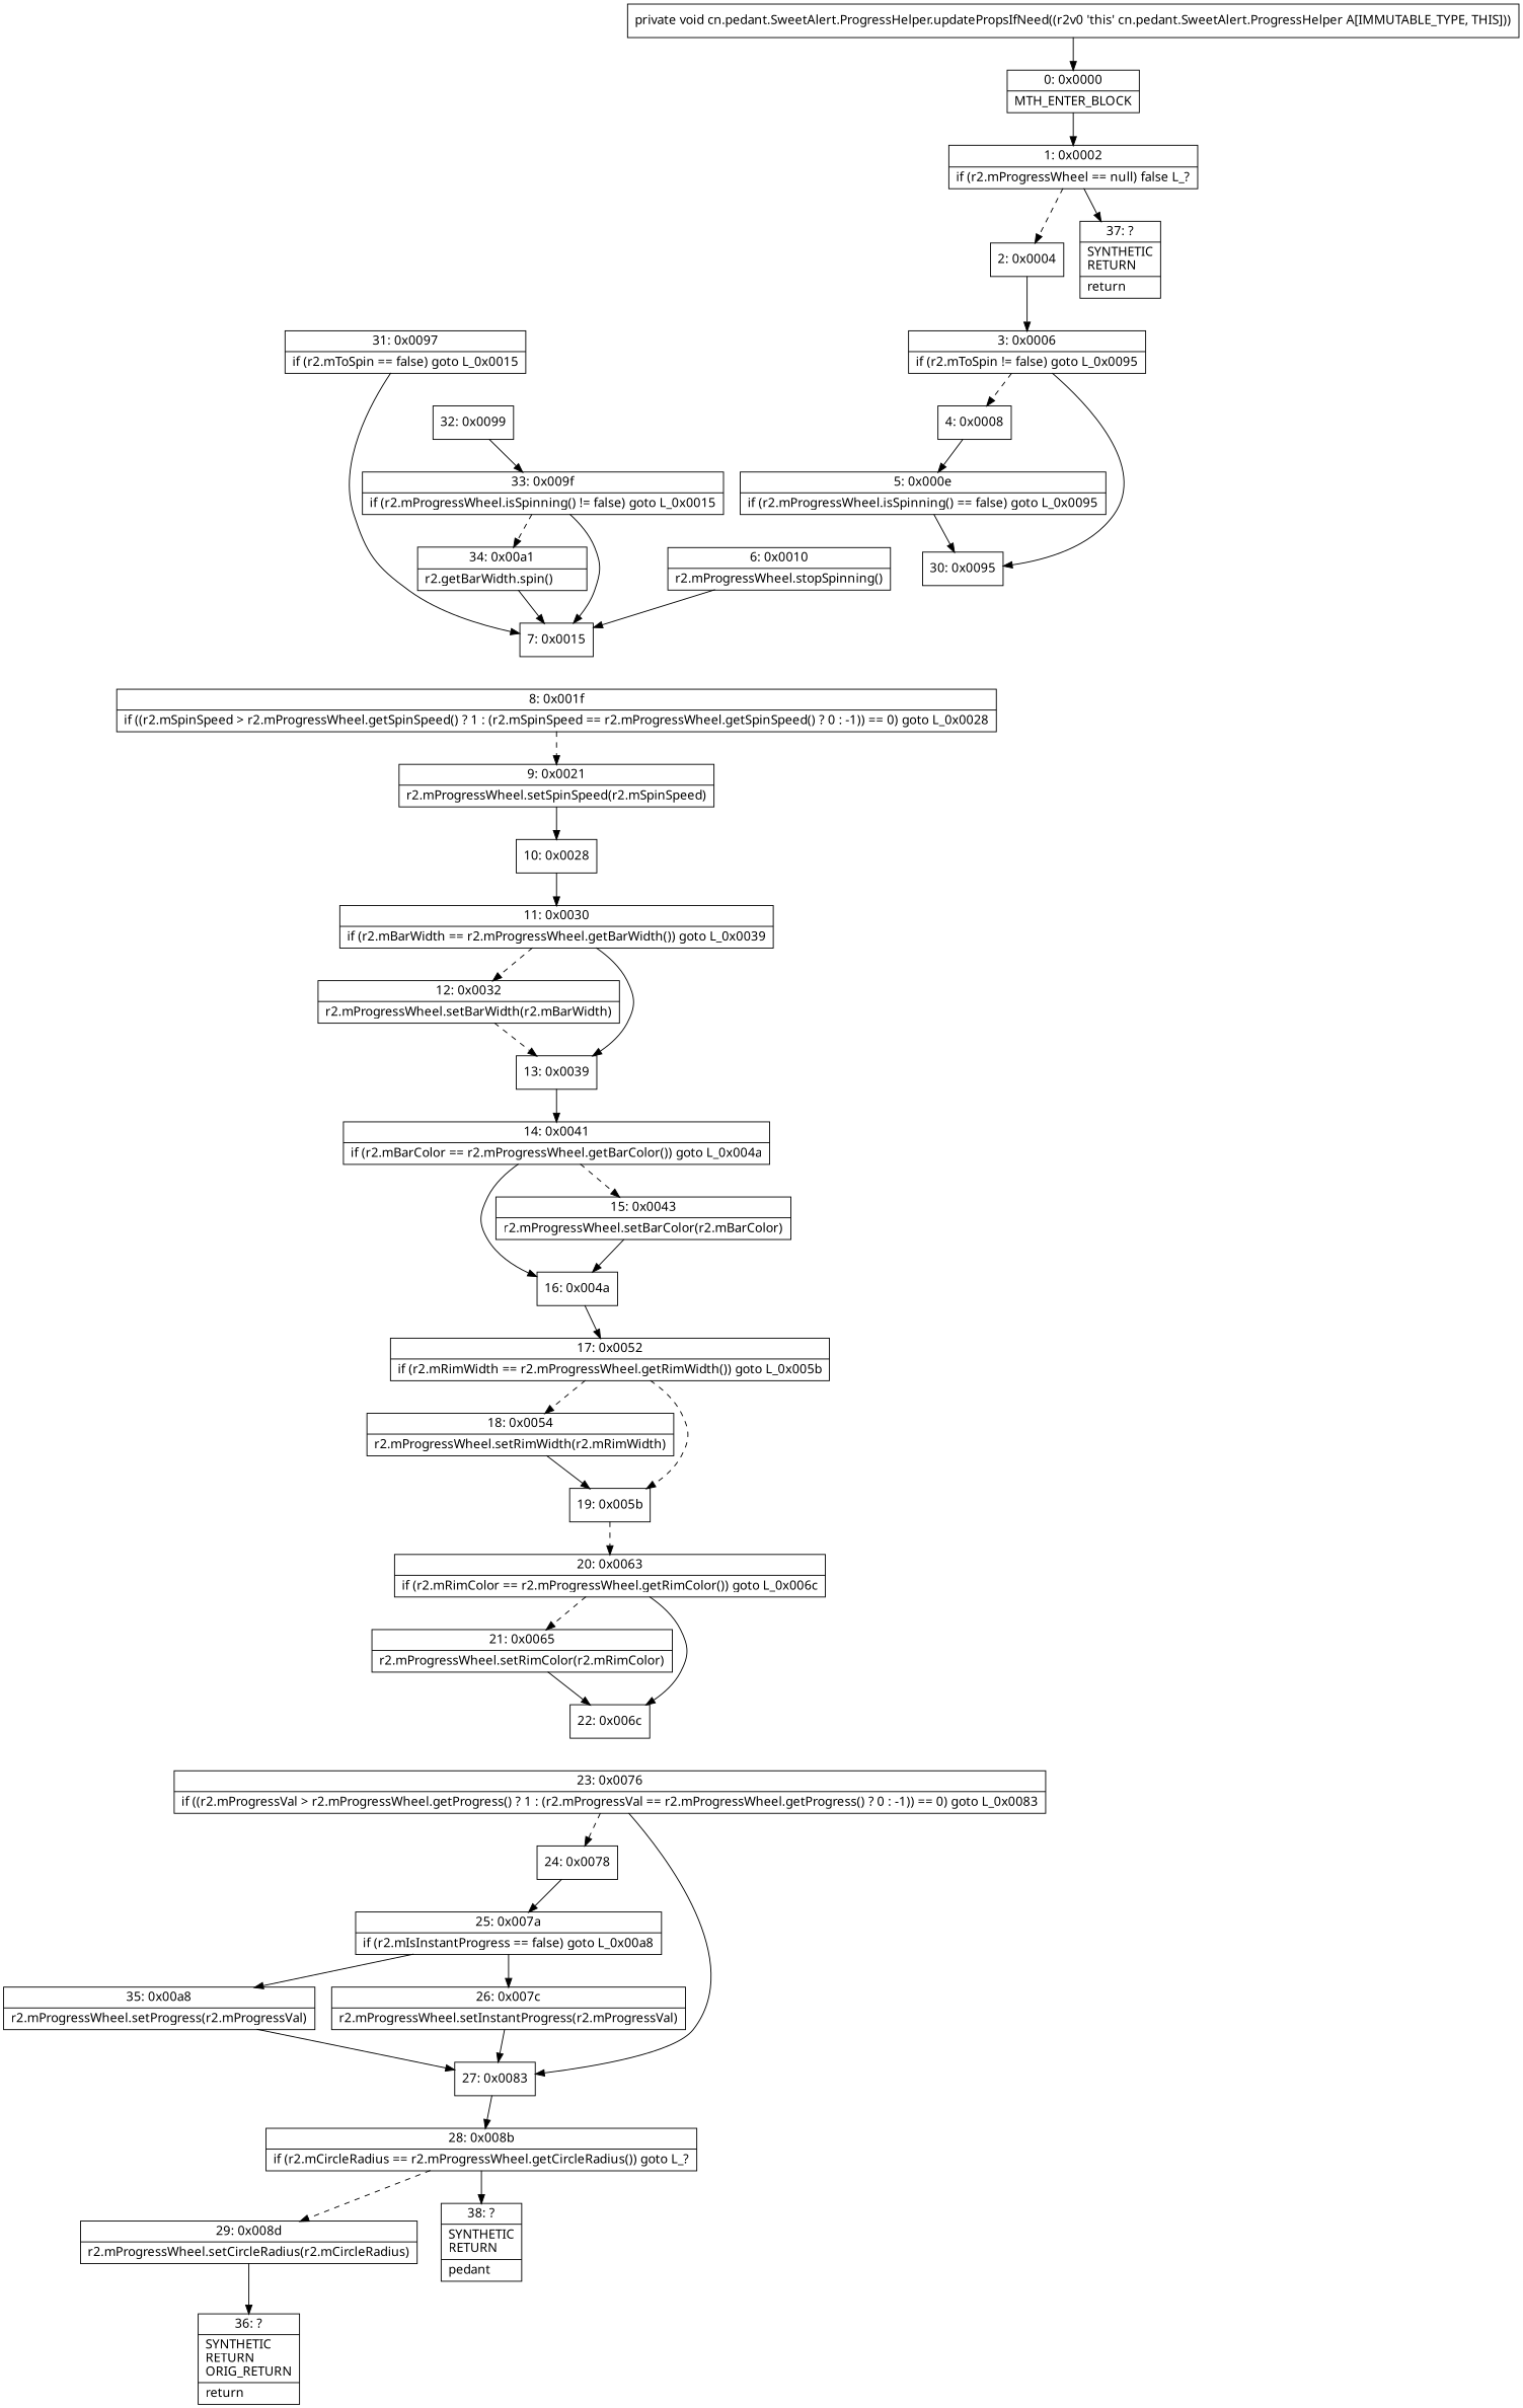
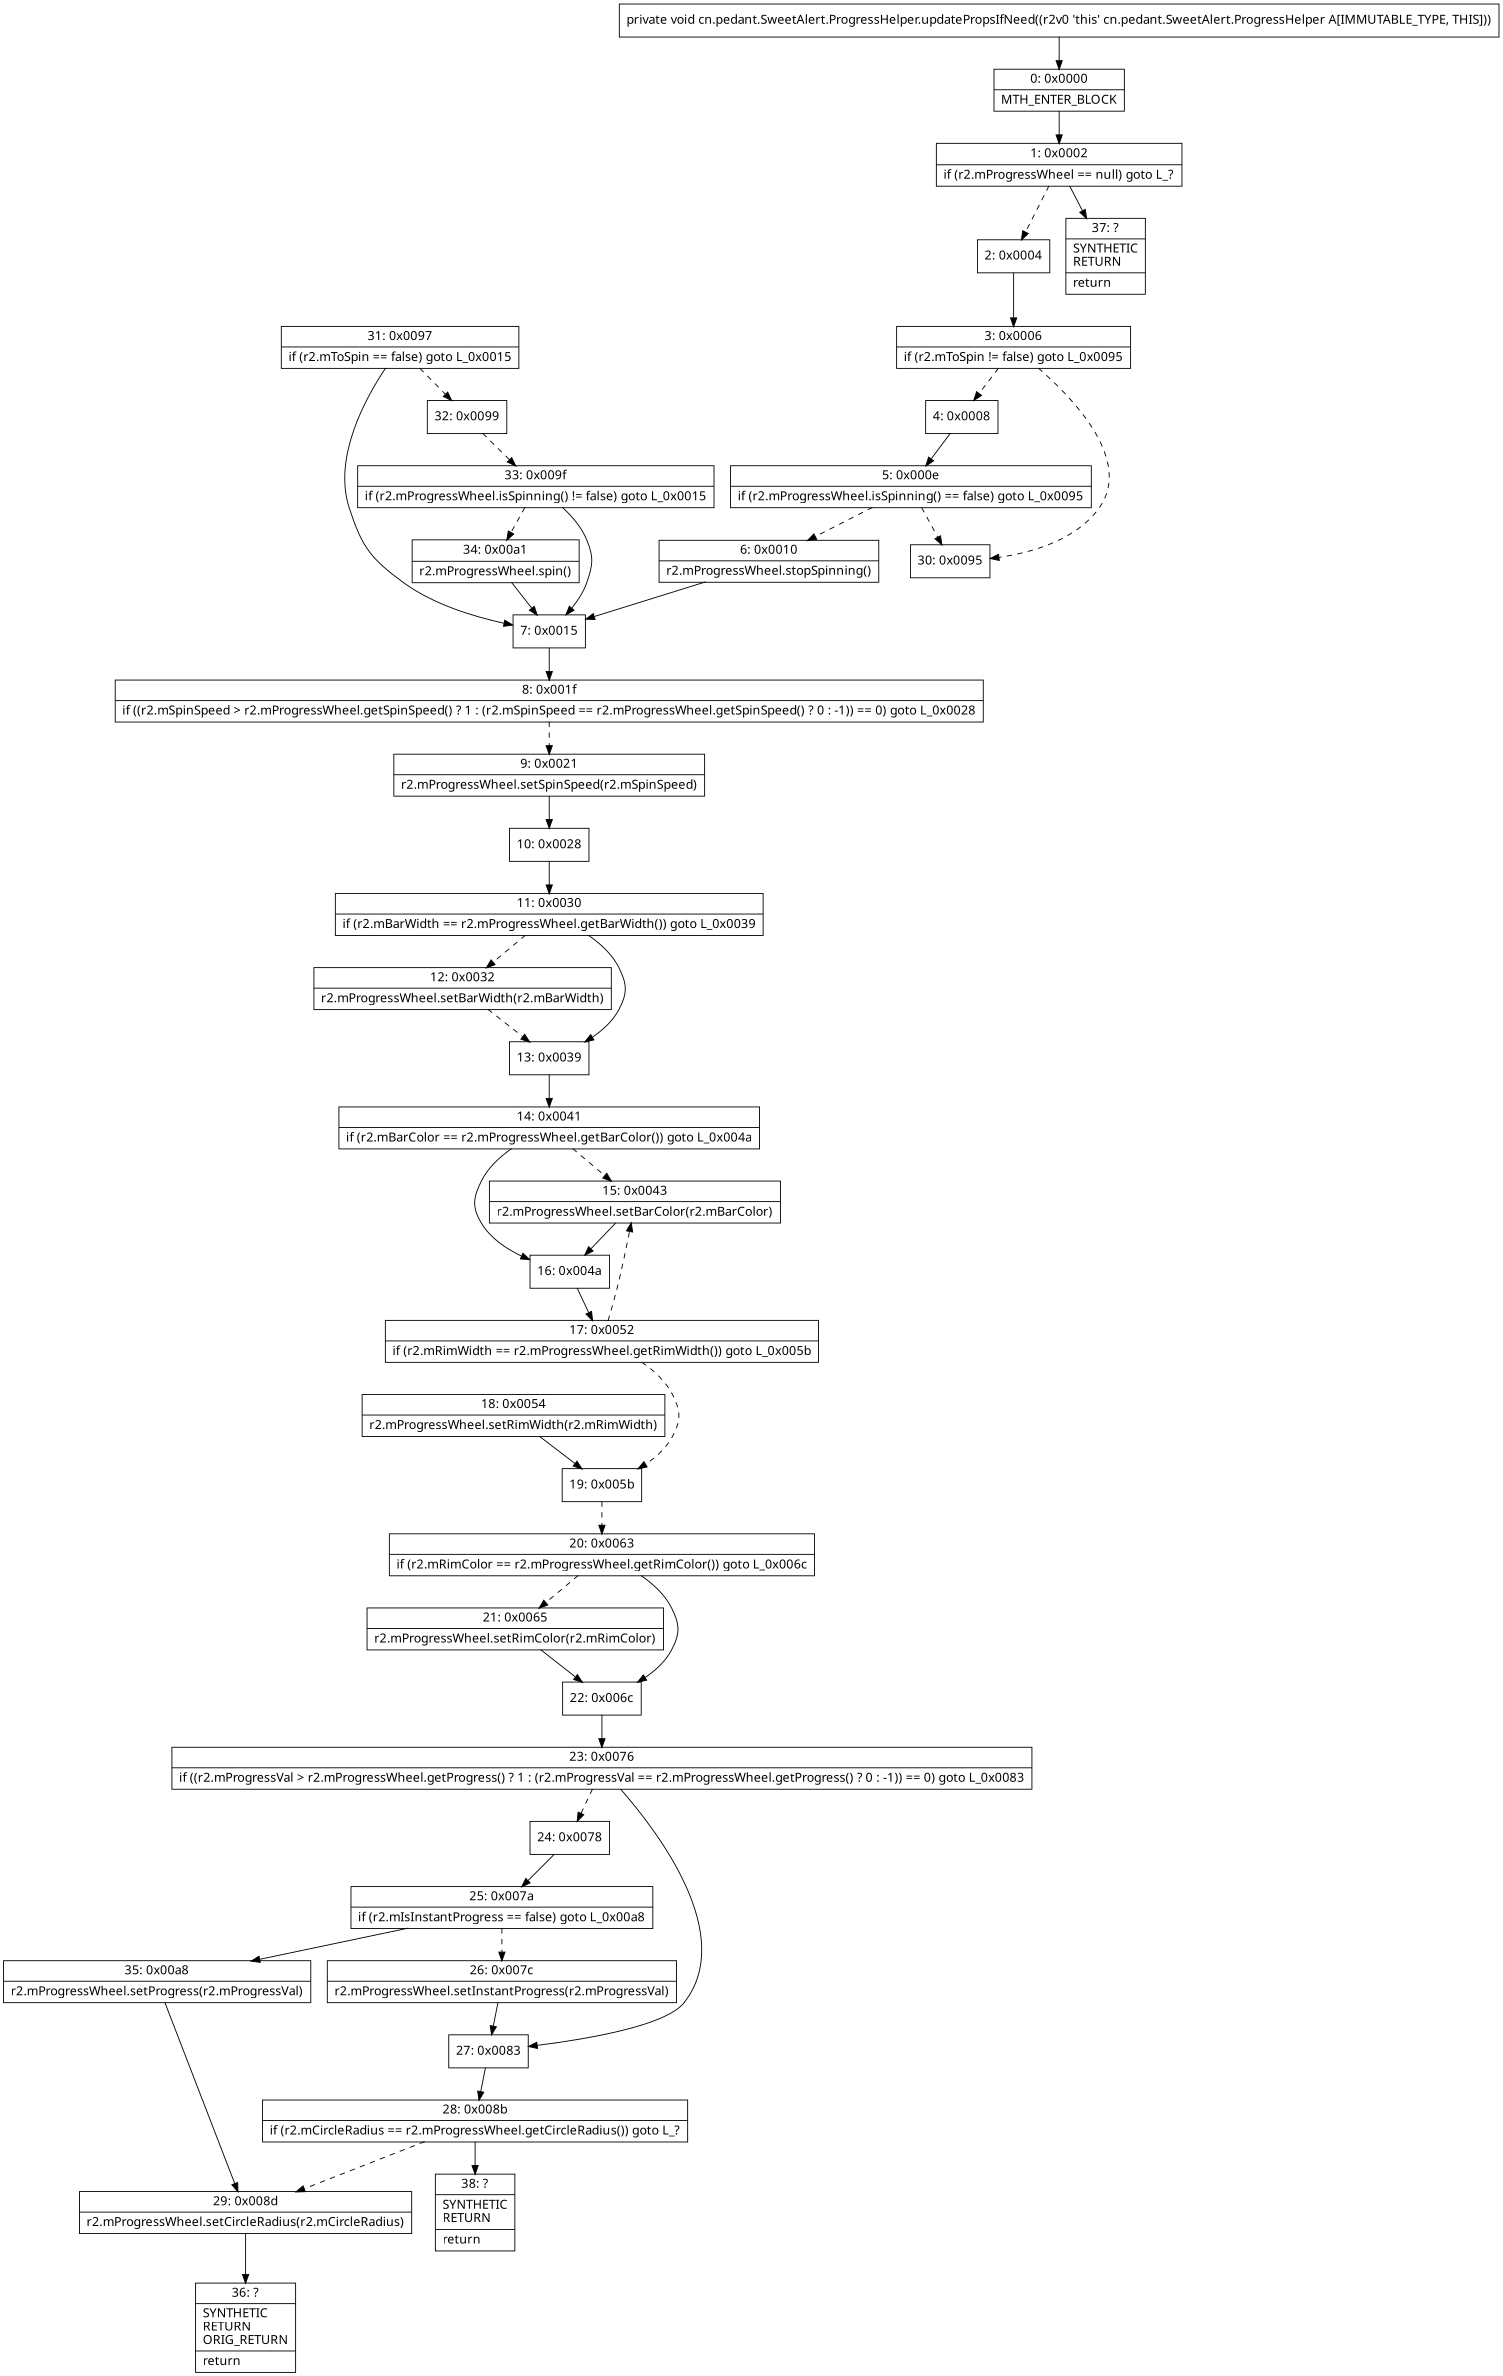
  digraph {
    fontname="Noto Sans"
    node [fontname="Noto Sans" shape=record]
    edge [fontname="Noto Sans"]
    n1 [label="{0\:\ 0x0000|MTH_ENTER_BLOCK\l}"]
-   n2 [label="{1\:\ 0x0002|if (r2.mProgressWheel == null) false L_?\l}"]
+   n2 [label="{1\:\ 0x0002|if (r2.mProgressWheel == null) goto L_?\l}"]
    n3 [label="{2\:\ 0x0004}"]
    n4 [label="{37\:\ ?|SYNTHETIC\lRETURN\l|return\l}"]
    n5 [label="{3\:\ 0x0006|if (r2.mToSpin != false) goto L_0x0095\l}"]
    n6 [label="{4\:\ 0x0008}"]
    n7 [label="{30\:\ 0x0095}"]
    n8 [label="{5\:\ 0x000e|if (r2.mProgressWheel.isSpinning() == false) goto L_0x0095\l}"]
    n9 [label="{6\:\ 0x0010|r2.mProgressWheel.stopSpinning()\l}"]
    n10 [label="{7\:\ 0x0015}"]
    n11 [label="{8\:\ 0x001f|if ((r2.mSpinSpeed \> r2.mProgressWheel.getSpinSpeed() ? 1 : (r2.mSpinSpeed == r2.mProgressWheel.getSpinSpeed() ? 0 : \-1)) == 0) goto L_0x0028\l}"]
    n12 [label="{9\:\ 0x0021|r2.mProgressWheel.setSpinSpeed(r2.mSpinSpeed)\l}"]
    n13 [label="{10\:\ 0x0028}"]
    n14 [label="{11\:\ 0x0030|if (r2.mBarWidth == r2.mProgressWheel.getBarWidth()) goto L_0x0039\l}"]
    n15 [label="{12\:\ 0x0032|r2.mProgressWheel.setBarWidth(r2.mBarWidth)\l}"]
    n16 [label="{13\:\ 0x0039}"]
    n17 [label="{14\:\ 0x0041|if (r2.mBarColor == r2.mProgressWheel.getBarColor()) goto L_0x004a\l}"]
    n18 [label="{15\:\ 0x0043|r2.mProgressWheel.setBarColor(r2.mBarColor)\l}"]
    n19 [label="{16\:\ 0x004a}"]
    n20 [label="{17\:\ 0x0052|if (r2.mRimWidth == r2.mProgressWheel.getRimWidth()) goto L_0x005b\l}"]
    n21 [label="{18\:\ 0x0054|r2.mProgressWheel.setRimWidth(r2.mRimWidth)\l}"]
    n22 [label="{19\:\ 0x005b}"]
    n23 [label="{20\:\ 0x0063|if (r2.mRimColor == r2.mProgressWheel.getRimColor()) goto L_0x006c\l}"]
    n24 [label="{21\:\ 0x0065|r2.mProgressWheel.setRimColor(r2.mRimColor)\l}"]
    n25 [label="{22\:\ 0x006c}"]
    n26 [label="{23\:\ 0x0076|if ((r2.mProgressVal \> r2.mProgressWheel.getProgress() ? 1 : (r2.mProgressVal == r2.mProgressWheel.getProgress() ? 0 : \-1)) == 0) goto L_0x0083\l}"]
    n27 [label="{24\:\ 0x0078}"]
    n28 [label="{27\:\ 0x0083}"]
    n29 [label="{25\:\ 0x007a|if (r2.mIsInstantProgress == false) goto L_0x00a8\l}"]
    n30 [label="{28\:\ 0x008b|if (r2.mCircleRadius == r2.mProgressWheel.getCircleRadius()) goto L_?\l}"]
    n31 [label="{26\:\ 0x007c|r2.mProgressWheel.setInstantProgress(r2.mProgressVal)\l}"]
    n32 [label="{35\:\ 0x00a8|r2.mProgressWheel.setProgress(r2.mProgressVal)\l}"]
    n33 [label="{29\:\ 0x008d|r2.mProgressWheel.setCircleRadius(r2.mCircleRadius)\l}"]
-   n34 [label="{38\:\ ?|SYNTHETIC\lRETURN\l|pedant\l}"]
+   n34 [label="{38\:\ ?|SYNTHETIC\lRETURN\l|return\l}"]
    n35 [label="{36\:\ ?|SYNTHETIC\lRETURN\lORIG_RETURN\l|return\l}"]
    n36 [label="{31\:\ 0x0097|if (r2.mToSpin == false) goto L_0x0015\l}"]
    n37 [label="{32\:\ 0x0099}"]
    n38 [label="{33\:\ 0x009f|if (r2.mProgressWheel.isSpinning() != false) goto L_0x0015\l}"]
-   n39 [label="{34\:\ 0x00a1|r2.getBarWidth.spin()\l}"]
+   n39 [label="{34\:\ 0x00a1|r2.mProgressWheel.spin()\l}"]
    n40 [label="{private void cn.pedant.SweetAlert.ProgressHelper.updatePropsIfNeed((r2v0 'this' cn.pedant.SweetAlert.ProgressHelper A[IMMUTABLE_TYPE, THIS])) }"]
    n1 -> n2
    n2 -> n3 [style=dashed]
    n2 -> n4
    n3 -> n5
    n5 -> n6 [style=dashed]
-   n5 -> n7
+   n5 -> n7 [style=dashed]
    n6 -> n8
-   n8 -> n7
+   n8 -> n7 [style=dashed]
+   n8 -> n9 [style=dashed]
    n9 -> n10
+   n10 -> n11
    n11 -> n12 [style=dashed]
    n12 -> n13
    n13 -> n14
    n14 -> n15 [style=dashed]
    n14 -> n16
    n15 -> n16 [style=dashed]
    n16 -> n17
    n17 -> n18 [style=dashed]
    n17 -> n19
    n18 -> n19
    n19 -> n20
-   n20 -> n21 [style=dashed]
+   n20 -> n18 [style=dashed]
    n20 -> n22 [style=dashed]
    n21 -> n22
    n22 -> n23 [style=dashed]
    n23 -> n24 [style=dashed]
    n23 -> n25
    n24 -> n25
+   n25 -> n26
    n26 -> n27 [style=dashed]
    n26 -> n28
    n27 -> n29
    n28 -> n30
-   n29 -> n31 [style=solid]
+   n29 -> n31 [style=dashed]
    n29 -> n32
    n30 -> n33 [style=dashed]
    n30 -> n34
    n31 -> n28
-   n32 -> n28
+   n32 -> n33
    n33 -> n35
    n36 -> n10
-   n37 -> n38
+   n36 -> n37 [style=dashed]
+   n37 -> n38 [style=dashed]
    n38 -> n10
    n38 -> n39 [style=dashed]
    n39 -> n10
    n40 -> n1
  }
